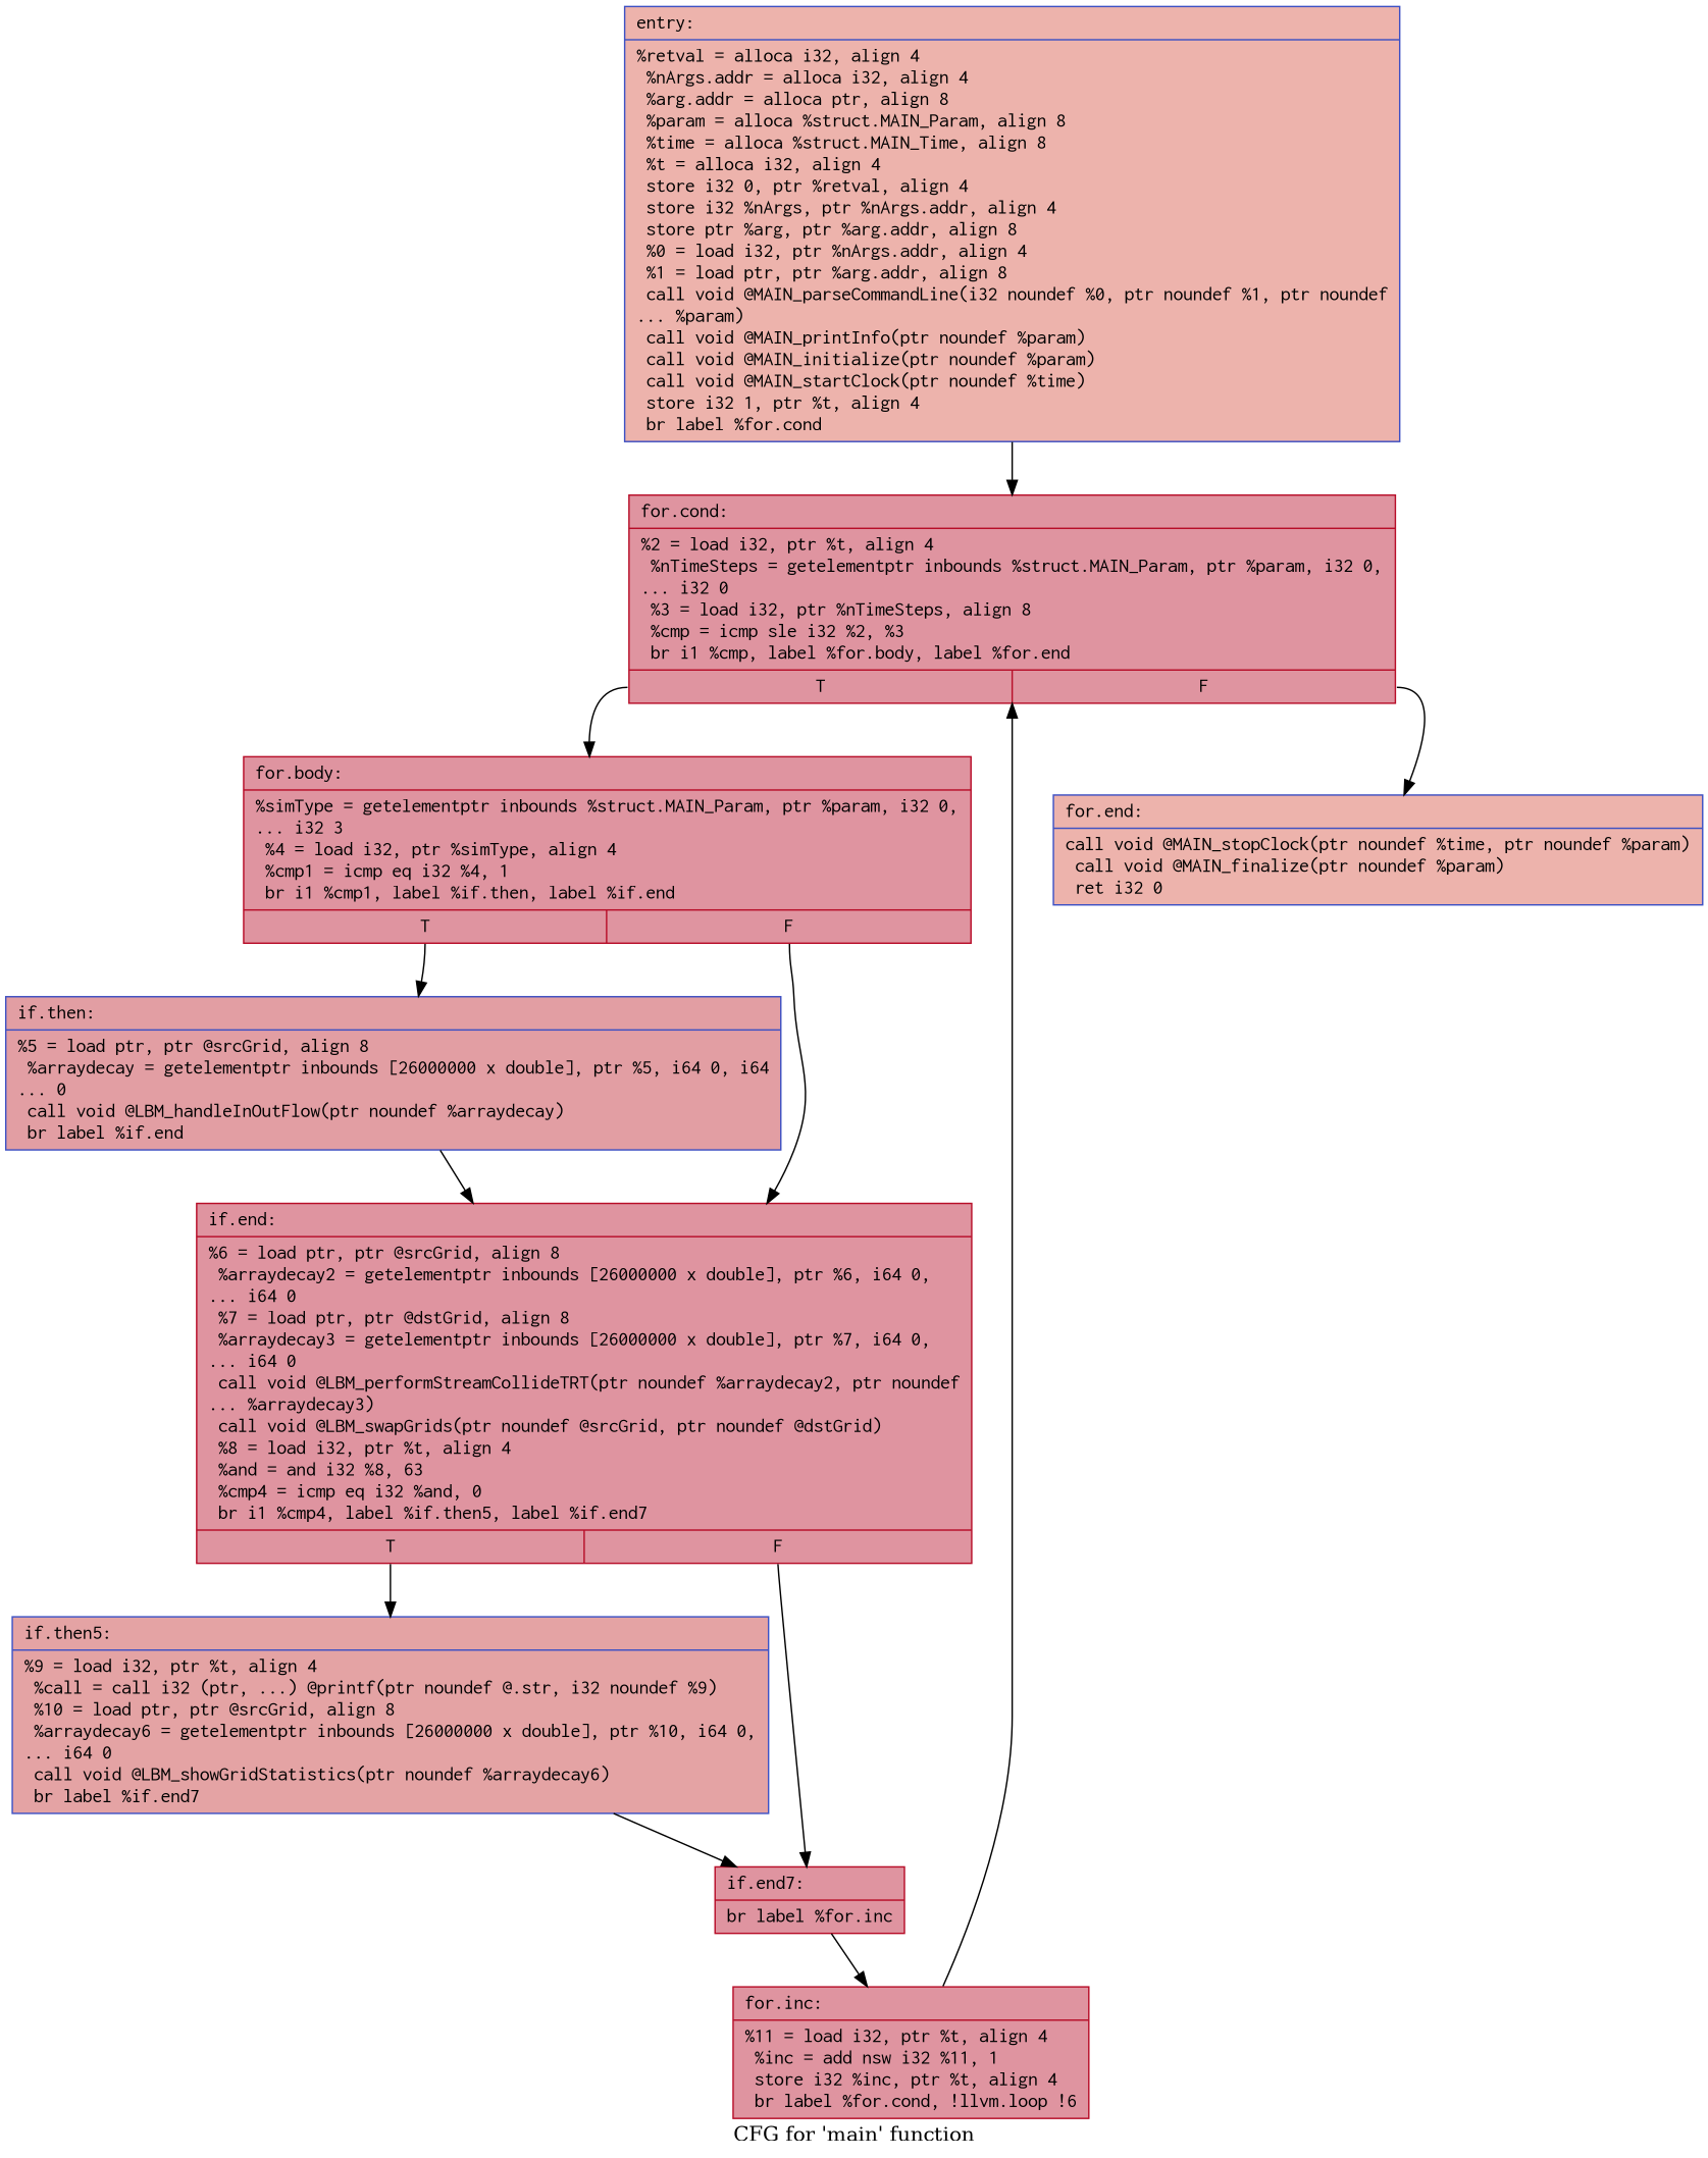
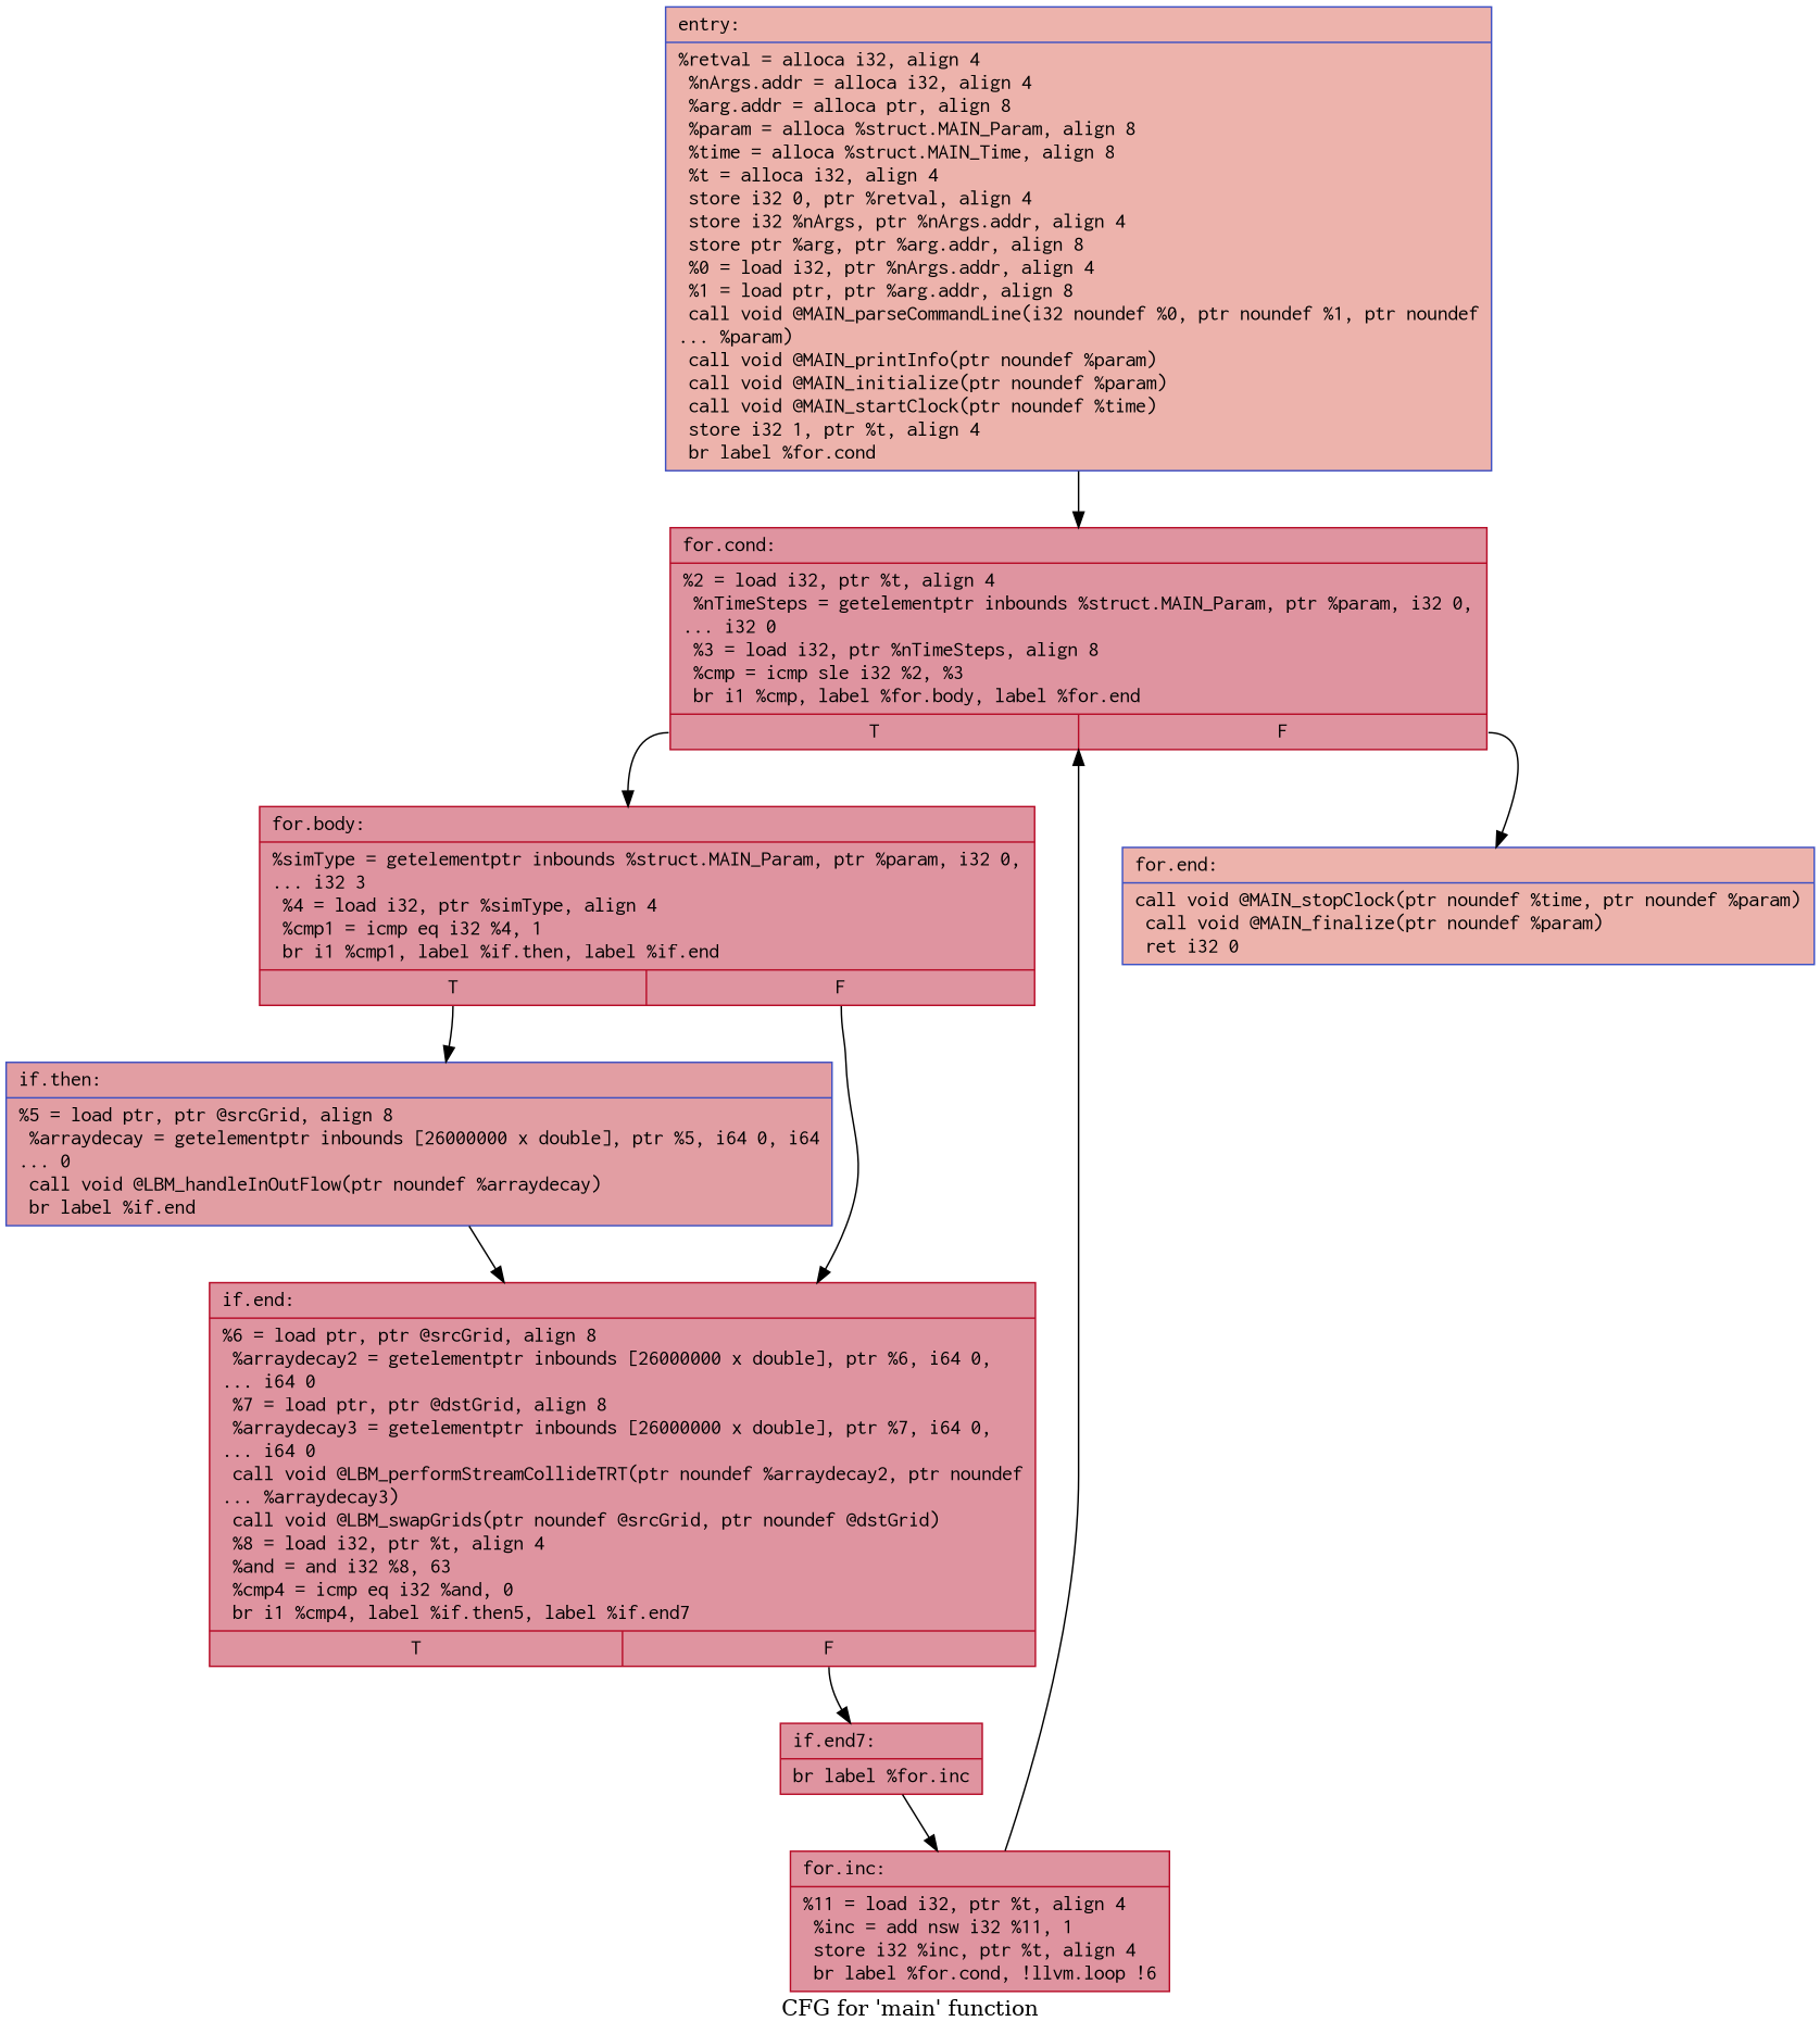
  digraph {
    label="CFG for 'main' function"
    node [color="#b70d28ff" fillcolor="#b70d2870" fontname=Courier shape=record style=filled]
    n1 [color="#3d50c3ff" fillcolor="#d6524470" label="{entry:\l|  %retval = alloca i32, align 4\l  %nArgs.addr = alloca i32, align 4\l  %arg.addr = alloca ptr, align 8\l  %param = alloca %struct.MAIN_Param, align 8\l  %time = alloca %struct.MAIN_Time, align 8\l  %t = alloca i32, align 4\l  store i32 0, ptr %retval, align 4\l  store i32 %nArgs, ptr %nArgs.addr, align 4\l  store ptr %arg, ptr %arg.addr, align 8\l  %0 = load i32, ptr %nArgs.addr, align 4\l  %1 = load ptr, ptr %arg.addr, align 8\l  call void @MAIN_parseCommandLine(i32 noundef %0, ptr noundef %1, ptr noundef\l... %param)\l  call void @MAIN_printInfo(ptr noundef %param)\l  call void @MAIN_initialize(ptr noundef %param)\l  call void @MAIN_startClock(ptr noundef %time)\l  store i32 1, ptr %t, align 4\l  br label %for.cond\l}"]
    n2 [label="{for.cond:\l|  %2 = load i32, ptr %t, align 4\l  %nTimeSteps = getelementptr inbounds %struct.MAIN_Param, ptr %param, i32 0,\l... i32 0\l  %3 = load i32, ptr %nTimeSteps, align 8\l  %cmp = icmp sle i32 %2, %3\l  br i1 %cmp, label %for.body, label %for.end\l|{<s0>T|<s1>F}}"]
    n3 [label="{for.body:\l|  %simType = getelementptr inbounds %struct.MAIN_Param, ptr %param, i32 0,\l... i32 3\l  %4 = load i32, ptr %simType, align 4\l  %cmp1 = icmp eq i32 %4, 1\l  br i1 %cmp1, label %if.then, label %if.end\l|{<s0>T|<s1>F}}"]
    n4 [color="#3d50c3ff" fillcolor="#d6524470" label="{for.end:\l|  call void @MAIN_stopClock(ptr noundef %time, ptr noundef %param)\l  call void @MAIN_finalize(ptr noundef %param)\l  ret i32 0\l}"]
    n5 [color="#3d50c3ff" fillcolor="#be242e70" label="{if.then:\l|  %5 = load ptr, ptr @srcGrid, align 8\l  %arraydecay = getelementptr inbounds [26000000 x double], ptr %5, i64 0, i64\l... 0\l  call void @LBM_handleInOutFlow(ptr noundef %arraydecay)\l  br label %if.end\l}"]
    n6 [label="{if.end:\l|  %6 = load ptr, ptr @srcGrid, align 8\l  %arraydecay2 = getelementptr inbounds [26000000 x double], ptr %6, i64 0,\l... i64 0\l  %7 = load ptr, ptr @dstGrid, align 8\l  %arraydecay3 = getelementptr inbounds [26000000 x double], ptr %7, i64 0,\l... i64 0\l  call void @LBM_performStreamCollideTRT(ptr noundef %arraydecay2, ptr noundef\l... %arraydecay3)\l  call void @LBM_swapGrids(ptr noundef @srcGrid, ptr noundef @dstGrid)\l  %8 = load i32, ptr %t, align 4\l  %and = and i32 %8, 63\l  %cmp4 = icmp eq i32 %and, 0\l  br i1 %cmp4, label %if.then5, label %if.end7\l|{<s0>T|<s1>F}}"]
-   n7 [color="#3d50c3ff" fillcolor="#c32e3170" label="{if.then5:\l|  %9 = load i32, ptr %t, align 4\l  %call = call i32 (ptr, ...) @printf(ptr noundef @.str, i32 noundef %9)\l  %10 = load ptr, ptr @srcGrid, align 8\l  %arraydecay6 = getelementptr inbounds [26000000 x double], ptr %10, i64 0,\l... i64 0\l  call void @LBM_showGridStatistics(ptr noundef %arraydecay6)\l  br label %if.end7\l}"]
    n8 [label="{if.end7:\l|  br label %for.inc\l}"]
    n9 [label="{for.inc:\l|  %11 = load i32, ptr %t, align 4\l  %inc = add nsw i32 %11, 1\l  store i32 %inc, ptr %t, align 4\l  br label %for.cond, !llvm.loop !6\l}"]
    n1 -> n2
    n2 -> n3 [tailport=s0]
    n2 -> n4 [tailport=s1]
    n3 -> n5 [tailport=s0]
    n3 -> n6 [tailport=s1]
    n5 -> n6
-   n6 -> n7 [tailport=s0]
    n6 -> n8 [tailport=s1]
-   n7 -> n8
    n8 -> n9
    n9 -> n2
  }
